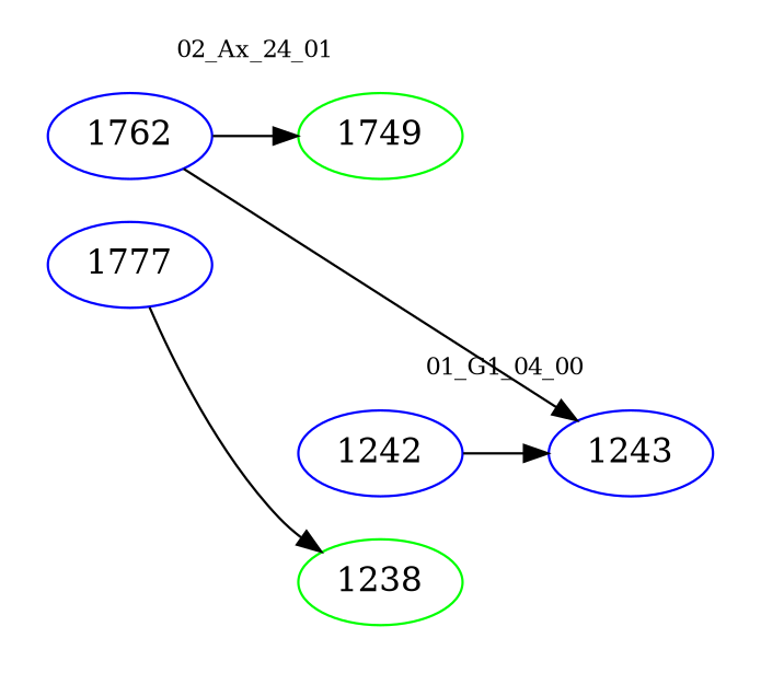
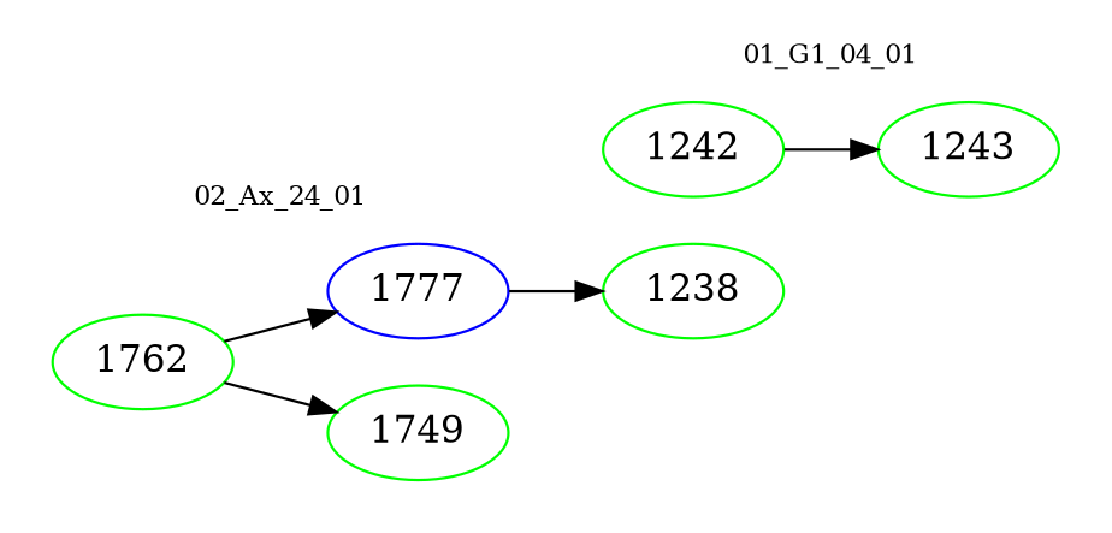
  digraph {
    rankdir=LR
    node [color=blue]
    edge [color=black]
-   n1 [label=1762]
+   n1 [color=green label=1762]
    n2 [color=green label=1749]
    n3 [label=1777]
-   n4 [label=1242]
+   n4 [color=green label=1242]
    n5 [color=green label=1238]
-   n6 [label=1243]
+   n6 [color=green label=1243]
    subgraph cluster_1 {
      color=white
      fontsize=10
      label="02_Ax_24_01"
      n1
      n2
      n3
    }
    subgraph cluster_2 {
      color=white
      fontsize=10
-     label="01_G1_04_00"
+     label="01_G1_04_01"
      n4
      n5
      n6
    }
    n1 -> n2
-   n1 -> n6
+   n1 -> n3
    n3 -> n5
    n4 -> n6
  }
